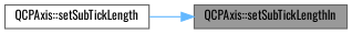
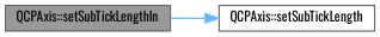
  digraph {
    rankdir=RL
    fontname=Oswald
    node [fontname=Oswald fontsize=10 shape=box style=filled]
    n1 [color=gray40 fillcolor=grey60 fontcolor=black height=0.2 label="QCPAxis::setSubTickLengthIn" width=0.4]
    n2 [color=grey40 fillcolor=white height=0.2 label="QCPAxis::setSubTickLength" width=0.4]
-   n1 -> n2 [color=steelblue1 dir=back fontname=Oswald fontsize=10 labelfontname=Helvetica labelfontsize=10 style=solid]
+   n2 -> n1 [color=steelblue1 dir=back fontname=Oswald fontsize=10 labelfontname=Helvetica labelfontsize=10 style=solid]
  }
